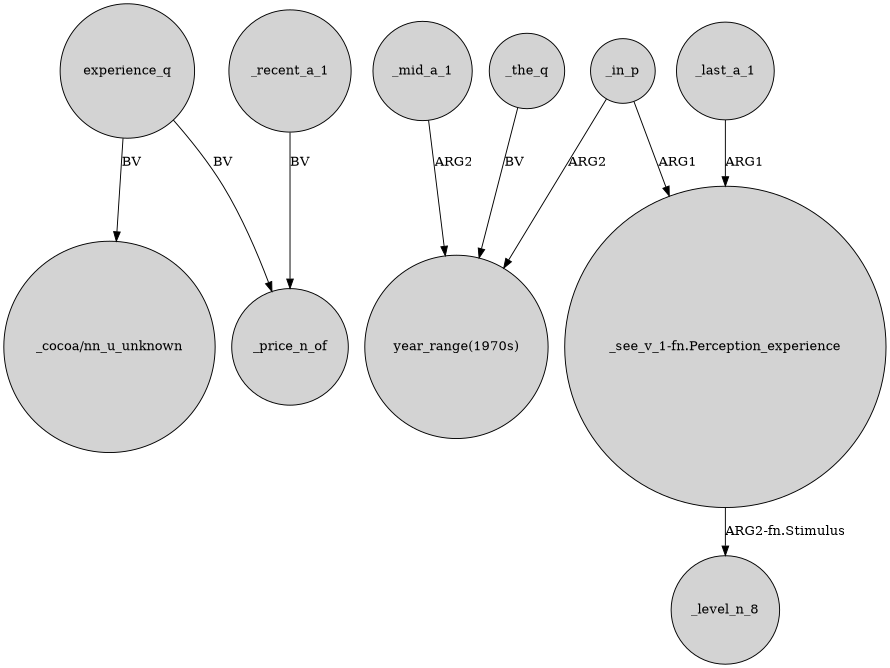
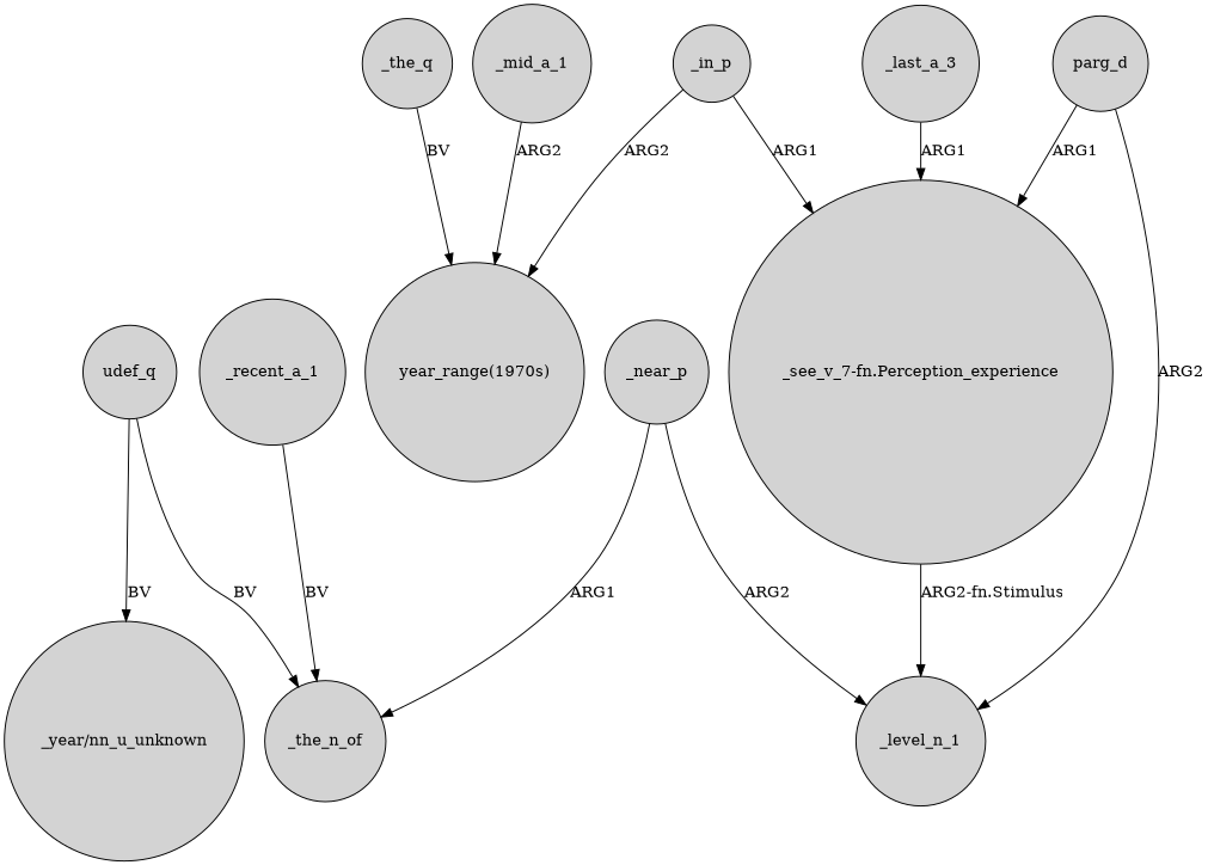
  digraph {
    node [shape=circle style=filled]
-   udef_q [label=experience_q]
-   "_cocoa/nn_u_unknown"
-   _price_n_of
+   udef_q
+   "_cocoa/nn_u_unknown" [label="_year/nn_u_unknown"]
+   _price_n_of [label=_the_n_of]
    _mid_a_1
    "year_range(1970s)"
-   _level_n_1 [label=_level_n_8]
+   _near_p
+   _level_n_1
    _in_p
-   "_see_v_1-fn.Perception_experience"
+   "_see_v_1-fn.Perception_experience" [label="_see_v_7-fn.Perception_experience"]
+   parg_d
    _the_q
-   _last_a_1
+   _last_a_1 [label=_last_a_3]
    _recent_a_1
    udef_q -> "_cocoa/nn_u_unknown" [label=BV]
    udef_q -> _price_n_of [label=BV]
    _mid_a_1 -> "year_range(1970s)" [label=ARG2]
+   _near_p -> _price_n_of [label=ARG1]
+   _near_p -> _level_n_1 [label=ARG2]
    _in_p -> "year_range(1970s)" [label=ARG2]
    _in_p -> "_see_v_1-fn.Perception_experience" [label=ARG1]
    "_see_v_1-fn.Perception_experience" -> _level_n_1 [label="ARG2-fn.Stimulus"]
+   parg_d -> _level_n_1 [label=ARG2]
+   parg_d -> "_see_v_1-fn.Perception_experience" [label=ARG1]
    _the_q -> "year_range(1970s)" [label=BV]
    _last_a_1 -> "_see_v_1-fn.Perception_experience" [label=ARG1]
    _recent_a_1 -> _price_n_of [label=BV]
  }
